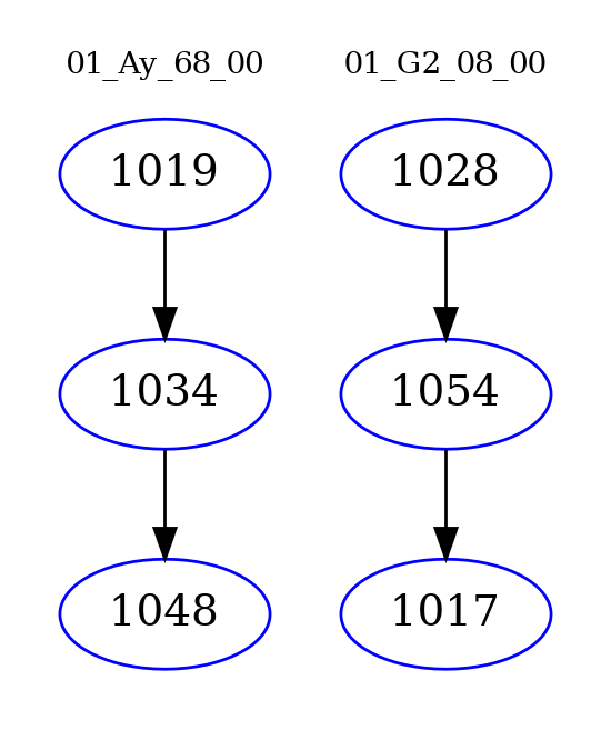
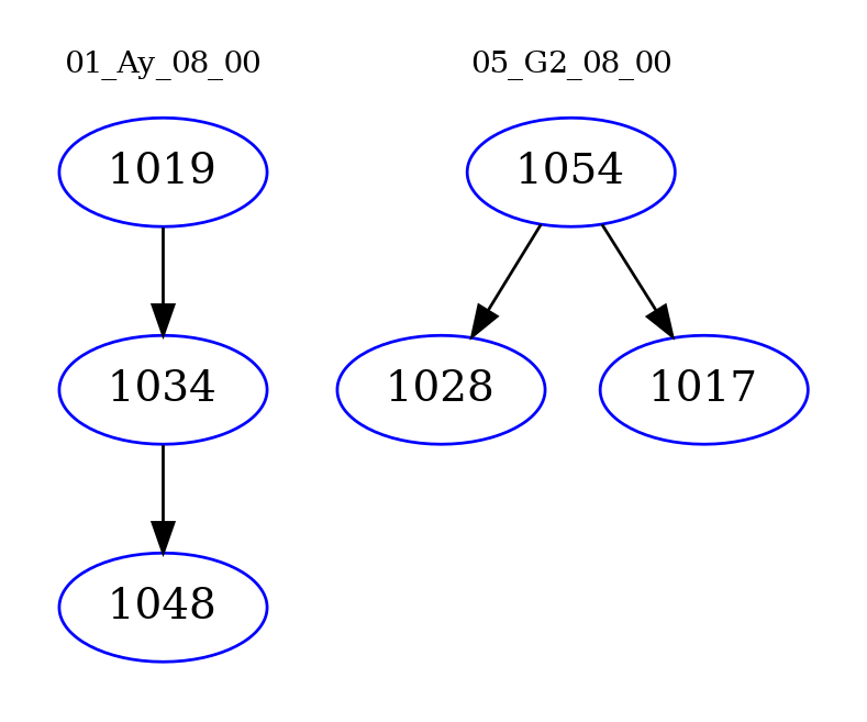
  digraph {
    node [color=blue]
    edge [color=black]
    n1 [label=1034]
    n2 [label=1019]
    n3 [label=1048]
    n4 [label=1028]
    n5 [label=1017]
    n6 [label=1054]
    subgraph cluster_1 {
      color=white
      fontsize=10
-     label="01_Ay_68_00"
+     label="01_Ay_08_00"
      n1
      n2
      n3
    }
    subgraph cluster_2 {
      color=white
      fontsize=10
-     label="01_G2_08_00"
+     label="05_G2_08_00"
      n4
      n5
      n6
    }
    n1 -> n3
    n2 -> n1
-   n4 -> n6
+   n6 -> n4
    n6 -> n5
  }
